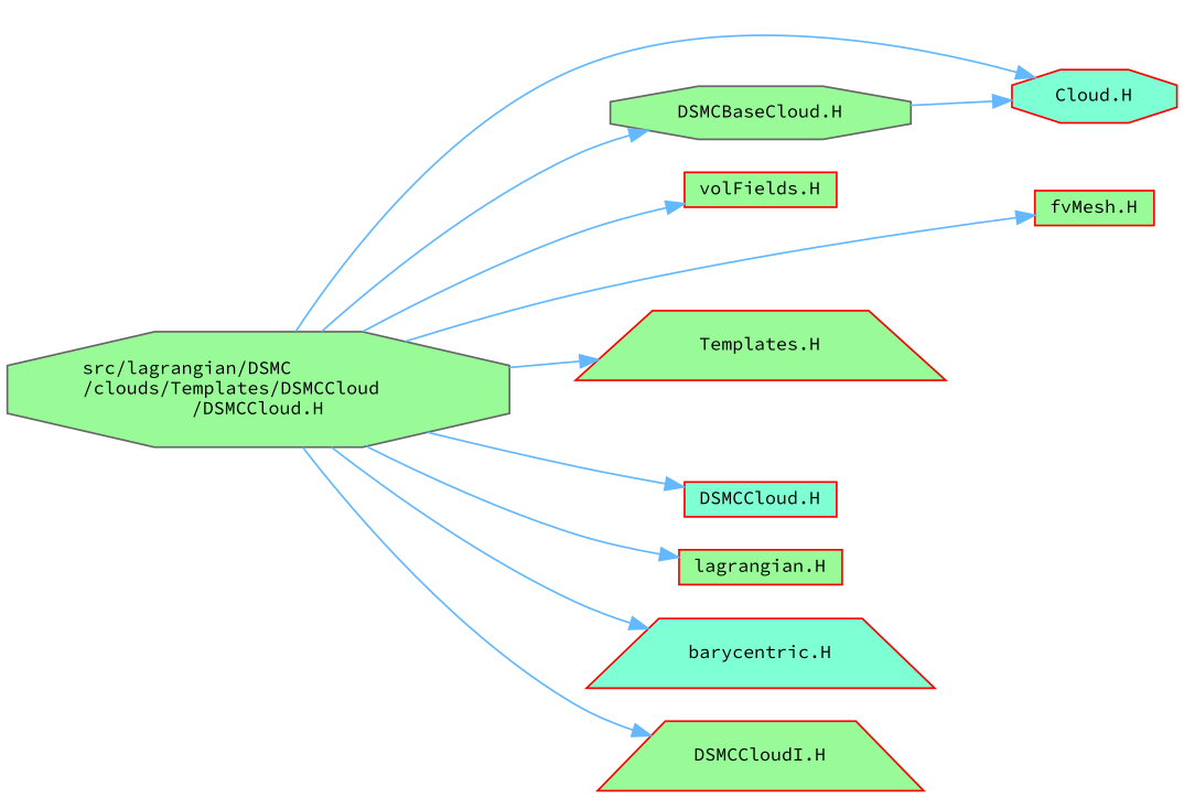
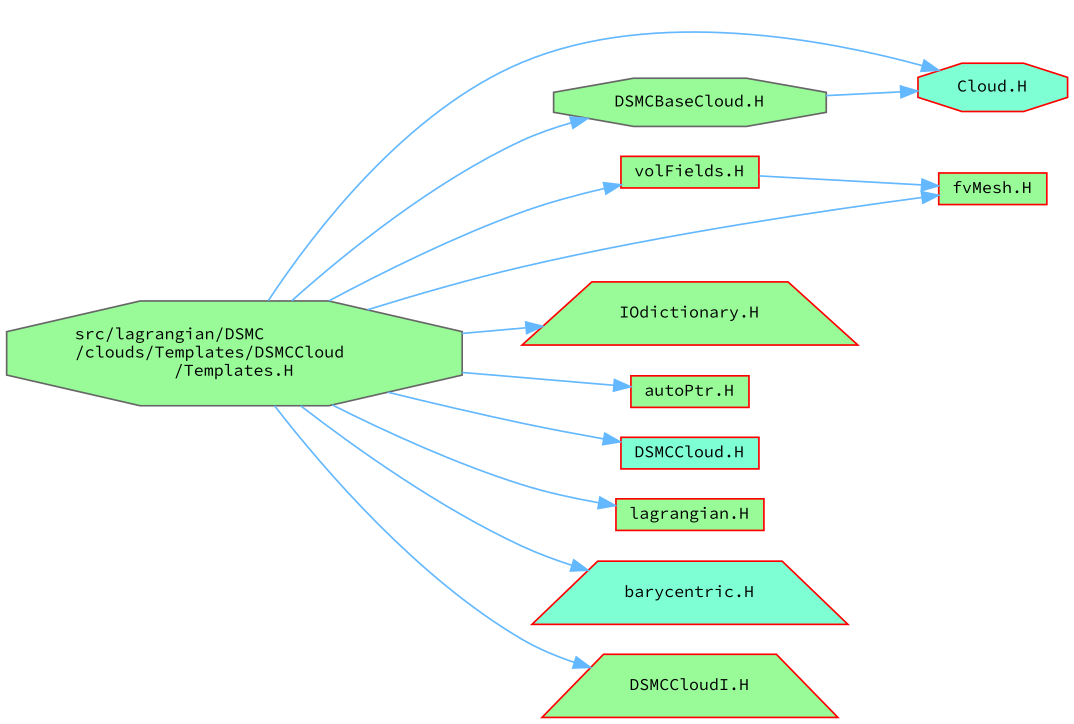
  digraph {
    fontname="Source Code Pro"
    rankdir=LR
    node [color=red fillcolor=palegreen fontname="Source Code Pro" fontsize=10 shape=box style=filled]
    edge [color=steelblue1 fontname="Source Code Pro" fontsize=10 labelfontname=Helvetica labelfontsize=10 style=solid]
-   n1 [color=gray40 fontcolor=black height=0.2 label="src/lagrangian/DSMC\l/clouds/Templates/DSMCCloud\l/DSMCCloud.H" shape=octagon width=0.4]
+   n1 [color=gray40 fontcolor=black height=0.2 label="src/lagrangian/DSMC\l/clouds/Templates/DSMCCloud\l/Templates.H" shape=octagon width=0.4]
    n2 [fillcolor=aquamarine height=0.2 label="Cloud.H" shape=octagon width=0.4]
    n3 [color=grey40 height=0.2 label="DSMCBaseCloud.H" shape=octagon width=0.4]
    n4 [height=0.2 label="volFields.H" width=0.4]
    n5 [height=0.2 label="fvMesh.H" width=0.4]
-   n6 [height=0.2 label="Templates.H" shape=trapezium width=0.4]
+   n6 [height=0.2 label="IOdictionary.H" shape=trapezium width=0.4]
+   n7 [height=0.2 label="autoPtr.H" width=0.4]
    n8 [fillcolor=aquamarine height=0.2 label="DSMCCloud.H" width=0.4]
    n9 [height=0.2 label="lagrangian.H" width=0.4]
    n10 [fillcolor=aquamarine height=0.2 label="barycentric.H" shape=trapezium width=0.4]
    n11 [height=0.2 label="DSMCCloudI.H" shape=trapezium width=0.4]
    n1 -> n2
    n1 -> n3
    n1 -> n4
    n1 -> n5
    n1 -> n6
+   n1 -> n7
    n1 -> n8
    n1 -> n9
    n1 -> n10
    n1 -> n11
    n3 -> n2
+   n4 -> n5
  }
